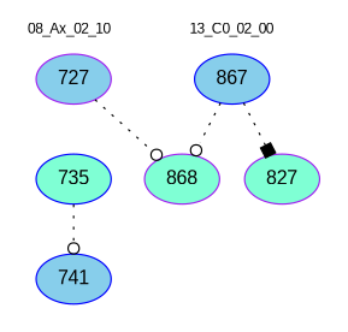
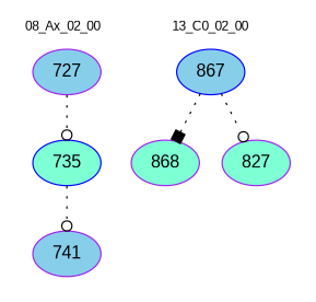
  digraph {
    fontname="Liberation Sans"
    node [color=purple fillcolor=skyblue fontname="Liberation Sans" style=filled]
    edge [arrowhead=odot color=black fontname="Liberation Sans" style=dotted]
    n1 [label=727]
-   n2 [color=blue label=741]
+   n2 [label=741]
    n3 [color=blue fillcolor=aquamarine label=735]
    n4 [color=blue label=867]
    n5 [fillcolor=aquamarine label=868]
    n6 [fillcolor=aquamarine label=827]
    subgraph cluster_1 {
      color=white
      fontsize=10
-     label="08_Ax_02_10"
+     label="08_Ax_02_00"
      n1
      n2
      n3
    }
    subgraph cluster_2 {
      color=white
      fontsize=10
      label="13_C0_02_00"
      n4
      n5
      n6
    }
-   n1 -> n5
+   n1 -> n3
    n3 -> n2
-   n4 -> n5
-   n4 -> n6 [arrowhead=box]
+   n4 -> n5 [arrowhead=box]
+   n4 -> n6
  }
